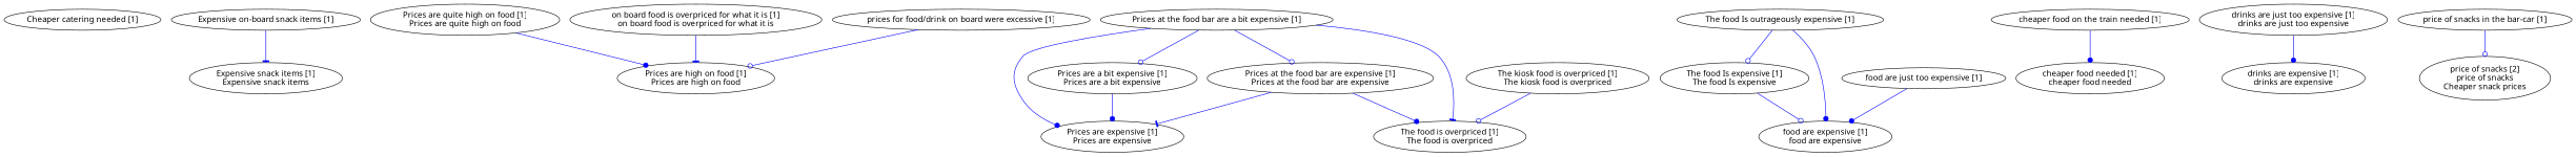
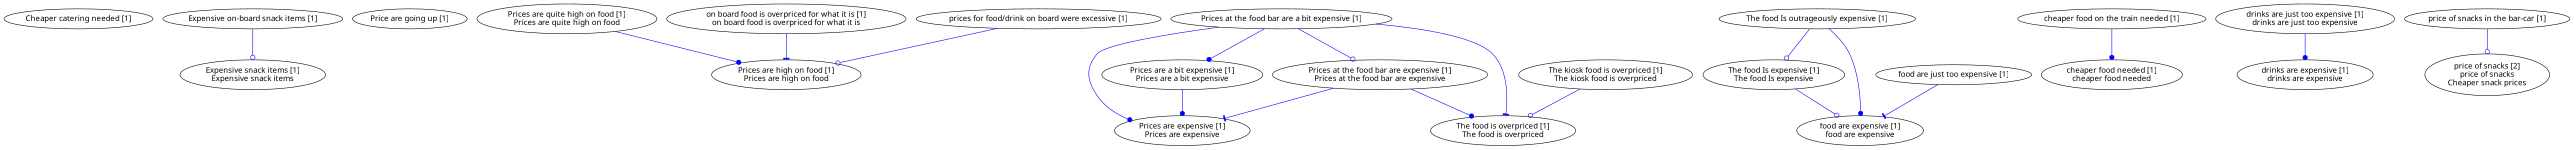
  digraph {
    fontname="Noto Sans"
    node [fontname="Noto Sans"]
    edge [arrowhead=odot color=blue fontname="Noto Sans"]
    "Cheaper catering needed [1]"
    "Expensive on-board snack items [1]"
    "Expensive snack items [1]\nExpensive snack items"
+   "Price are going up [1]"
    "Prices are quite high on food [1]\nPrices are quite high on food"
    "Prices are high on food [1]\nPrices are high on food"
    "Prices at the food bar are a bit expensive [1]"
    "Prices at the food bar are expensive [1]\nPrices at the food bar are expensive"
    "Prices are expensive [1]\nPrices are expensive"
    "Prices are a bit expensive [1]\nPrices are a bit expensive"
    "The food is overpriced [1]\nThe food is overpriced"
    "The food Is outrageously expensive [1]"
    "The food Is expensive [1]\nThe food Is expensive"
    "food are expensive [1]\nfood are expensive"
    "The kiosk food is overpriced [1]\nThe kiosk food is overpriced"
    "cheaper food on the train needed [1]"
    "cheaper food needed [1]\ncheaper food needed"
    "drinks are just too expensive [1]\ndrinks are just too expensive"
    "drinks are expensive [1]\ndrinks are expensive"
    "food are just too expensive [1]"
    "on board food is overpriced for what it is [1]\non board food is overpriced for what it is"
    "price of snacks in the bar-car [1]"
    "price of snacks [2]\nprice of snacks\nCheaper snack prices"
    "prices for food/drink on board were excessive [1]"
-   "Expensive on-board snack items [1]" -> "Expensive snack items [1]\nExpensive snack items" [arrowhead=tee]
+   "Expensive on-board snack items [1]" -> "Expensive snack items [1]\nExpensive snack items"
    "Prices are quite high on food [1]\nPrices are quite high on food" -> "Prices are high on food [1]\nPrices are high on food" [arrowhead=dot]
    "Prices at the food bar are a bit expensive [1]" -> "Prices at the food bar are expensive [1]\nPrices at the food bar are expensive"
    "Prices at the food bar are a bit expensive [1]" -> "Prices are expensive [1]\nPrices are expensive" [arrowhead=dot]
-   "Prices at the food bar are a bit expensive [1]" -> "Prices are a bit expensive [1]\nPrices are a bit expensive"
+   "Prices at the food bar are a bit expensive [1]" -> "Prices are a bit expensive [1]\nPrices are a bit expensive" [arrowhead=dot]
    "Prices at the food bar are a bit expensive [1]" -> "The food is overpriced [1]\nThe food is overpriced" [arrowhead=tee]
    "Prices at the food bar are expensive [1]\nPrices at the food bar are expensive" -> "Prices are expensive [1]\nPrices are expensive" [arrowhead=tee]
    "Prices at the food bar are expensive [1]\nPrices at the food bar are expensive" -> "The food is overpriced [1]\nThe food is overpriced" [arrowhead=dot]
    "Prices are a bit expensive [1]\nPrices are a bit expensive" -> "Prices are expensive [1]\nPrices are expensive" [arrowhead=dot]
    "The food Is outrageously expensive [1]" -> "The food Is expensive [1]\nThe food Is expensive"
    "The food Is outrageously expensive [1]" -> "food are expensive [1]\nfood are expensive" [arrowhead=dot]
    "The food Is expensive [1]\nThe food Is expensive" -> "food are expensive [1]\nfood are expensive"
    "The kiosk food is overpriced [1]\nThe kiosk food is overpriced" -> "The food is overpriced [1]\nThe food is overpriced"
    "cheaper food on the train needed [1]" -> "cheaper food needed [1]\ncheaper food needed" [arrowhead=dot]
    "drinks are just too expensive [1]\ndrinks are just too expensive" -> "drinks are expensive [1]\ndrinks are expensive" [arrowhead=dot]
-   "food are just too expensive [1]" -> "food are expensive [1]\nfood are expensive" [arrowhead=dot]
+   "food are just too expensive [1]" -> "food are expensive [1]\nfood are expensive" [arrowhead=tee]
    "on board food is overpriced for what it is [1]\non board food is overpriced for what it is" -> "Prices are high on food [1]\nPrices are high on food" [arrowhead=tee]
    "price of snacks in the bar-car [1]" -> "price of snacks [2]\nprice of snacks\nCheaper snack prices"
    "prices for food/drink on board were excessive [1]" -> "Prices are high on food [1]\nPrices are high on food"
  }
